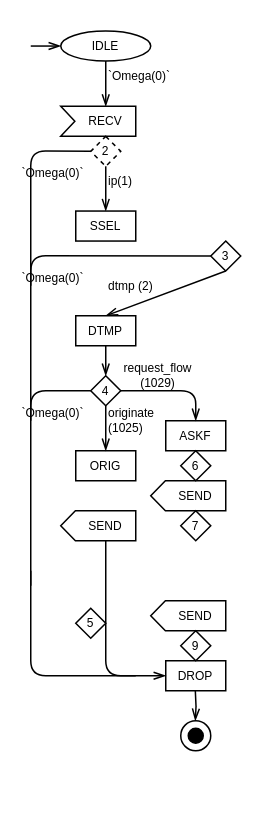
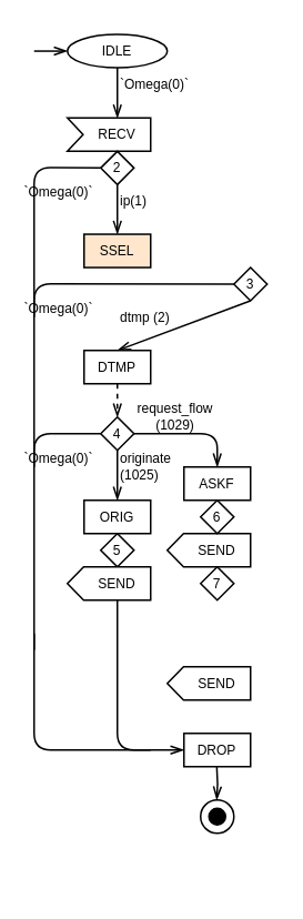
  <mxCell id="0" />
  <mxCell id="1" parent="0" />
  <mxCell id="2" value="" style="html=1;shadow=0;dashed=0;align=center;verticalAlign=middle;shape=mxgraph.arrows2.arrow;dy=0;dx=9.76;notch=0;fontSize=8;rotation=-180;" parent="1" vertex="1"><mxGeometry x="100" y="320" width="50" height="20" as="geometry" /></mxCell>
  <mxCell id="3" value="" style="ellipse;whiteSpace=wrap;html=1;aspect=fixed;fontSize=8;" parent="1" vertex="1"><mxGeometry x="120" y="480" width="20" height="20" as="geometry" /></mxCell>
  <mxCell id="4" value="" style="endArrow=openThin;html=1;endFill=0;fontSize=8;" parent="1" source="23" target="5" edge="1"><mxGeometry width="50" height="50" relative="1" as="geometry"><mxPoint x="-60" y="100.4" as="sourcePoint" /><mxPoint x="-40" y="100.4" as="targetPoint" /></mxGeometry></mxCell>
- <mxCell id="5" value="SSEL" style="rounded=0;whiteSpace=wrap;html=1;fontSize=8;" parent="1" vertex="1"><mxGeometry x="50" y="140.2" width="40" height="20" as="geometry" /></mxCell>
+ <mxCell id="5" value="SSEL" style="rounded=0;whiteSpace=wrap;html=1;fontSize=8;fillColor=#ffe6cc;" parent="1" vertex="1"><mxGeometry x="50" y="140.2" width="40" height="20" as="geometry" /></mxCell>
  <mxCell id="6" value="IDLE" style="ellipse;whiteSpace=wrap;html=1;fontSize=8;" parent="1" vertex="1"><mxGeometry x="40" y="20.2" width="60" height="20" as="geometry" /></mxCell>
  <mxCell id="7" value="" style="endArrow=openThin;html=1;entryX=0;entryY=0.5;entryDx=0;entryDy=0;endFill=0;fontSize=8;" parent="1" target="6" edge="1"><mxGeometry width="50" height="50" relative="1" as="geometry"><mxPoint x="20" y="30.2" as="sourcePoint" /><mxPoint x="480" y="340.4" as="targetPoint" /></mxGeometry></mxCell>
  <mxCell id="8" value="3" style="rhombus;whiteSpace=wrap;html=1;fontSize=8;" parent="1" vertex="1"><mxGeometry x="140" y="160.2" width="20" height="20" as="geometry" /></mxCell>
  <mxCell id="9" value="DTMP" style="rounded=0;whiteSpace=wrap;html=1;fontSize=8;" parent="1" vertex="1"><mxGeometry x="50" y="210" width="40" height="20" as="geometry" /></mxCell>
  <mxCell id="10" value="" style="endArrow=openThin;html=1;endFill=0;fontSize=8;exitX=0.5;exitY=1;exitDx=0;exitDy=0;entryX=0.5;entryY=0;entryDx=0;entryDy=0;" parent="1" source="8" target="9" edge="1"><mxGeometry width="50" height="50" relative="1" as="geometry"><mxPoint x="0" y="219.8" as="sourcePoint" /><mxPoint x="50" y="219.8" as="targetPoint" /></mxGeometry></mxCell>
  <mxCell id="11" value="dtmp (2)" style="text;html=1;strokeColor=none;fillColor=none;align=left;verticalAlign=middle;whiteSpace=wrap;rounded=0;fontSize=8;" parent="1" vertex="1"><mxGeometry x="70" y="180.2" width="40" height="19.8" as="geometry" /></mxCell>
  <mxCell id="12" value="4" style="rhombus;whiteSpace=wrap;html=1;fontSize=8;" parent="1" vertex="1"><mxGeometry x="60" y="250" width="20" height="20" as="geometry" /></mxCell>
- <mxCell id="13" value="" style="endArrow=openThin;html=1;fontSize=8;endFill=0;entryX=0.5;entryY=0;entryDx=0;entryDy=0;exitX=0.5;exitY=1;exitDx=0;exitDy=0;" parent="1" source="9" target="12" edge="1"><mxGeometry width="50" height="50" relative="1" as="geometry"><mxPoint x="190" y="130" as="sourcePoint" /><mxPoint x="230" y="160" as="targetPoint" /></mxGeometry></mxCell>
+ <mxCell id="13" value="" style="endArrow=openThin;html=1;fontSize=8;endFill=0;entryX=0.5;entryY=0;entryDx=0;entryDy=0;exitX=0.5;exitY=1;exitDx=0;exitDy=0;dashed=1;" parent="1" source="9" target="12" edge="1"><mxGeometry width="50" height="50" relative="1" as="geometry"><mxPoint x="190" y="130" as="sourcePoint" /><mxPoint x="230" y="160" as="targetPoint" /></mxGeometry></mxCell>
  <mxCell id="14" value="" style="ellipse;whiteSpace=wrap;html=1;aspect=fixed;fontSize=8;fillColor=#000000;" parent="1" vertex="1"><mxGeometry x="125" y="485" width="10" height="10" as="geometry" /></mxCell>
  <mxCell id="15" value="" style="endArrow=none;html=1;fontSize=8;endFill=0;edgeStyle=elbowEdgeStyle;exitX=0;exitY=0.5;exitDx=0;exitDy=0;elbow=vertical;" parent="1" source="8" edge="1"><mxGeometry width="50" height="50" relative="1" as="geometry"><mxPoint x="120" y="200.2" as="sourcePoint" /><mxPoint x="20" y="280" as="targetPoint" /><Array as="points"><mxPoint x="30" y="170" /></Array></mxGeometry></mxCell>
  <mxCell id="16" value="" style="endArrow=none;html=1;fontSize=8;endFill=0;exitX=0;exitY=0.5;exitDx=0;exitDy=0;edgeStyle=elbowEdgeStyle;elbow=vertical;" parent="1" source="12" edge="1"><mxGeometry width="50" height="50" relative="1" as="geometry"><mxPoint x="30" y="290" as="sourcePoint" /><mxPoint x="20" y="390" as="targetPoint" /><Array as="points"><mxPoint x="30" y="260" /></Array></mxGeometry></mxCell>
  <mxCell id="17" value="ORIG" style="rounded=0;whiteSpace=wrap;html=1;fontSize=8;" parent="1" vertex="1"><mxGeometry x="50" y="300" width="40" height="20" as="geometry" /></mxCell>
  <mxCell id="18" value="" style="endArrow=openThin;html=1;endFill=0;fontSize=8;exitX=0.5;exitY=1;exitDx=0;exitDy=0;entryX=0.5;entryY=0;entryDx=0;entryDy=0;" parent="1" source="12" target="17" edge="1"><mxGeometry width="50" height="50" relative="1" as="geometry"><mxPoint x="0" y="313.51" as="sourcePoint" /><mxPoint x="50" y="313.51" as="targetPoint" /></mxGeometry></mxCell>
  <mxCell id="19" value="originate (1025)" style="text;html=1;fillColor=none;align=left;verticalAlign=middle;whiteSpace=wrap;rounded=1;fontSize=8;dashed=1;dashPattern=1 1;" parent="1" vertex="1"><mxGeometry x="70" y="270" width="40" height="20" as="geometry" /></mxCell>
- <mxCell id="20" value="5" style="rhombus;whiteSpace=wrap;html=1;fontSize=8;" parent="1" vertex="1"><mxGeometry x="50" y="405" width="20" height="20" as="geometry" /></mxCell>
+ <mxCell id="20" value="5" style="rhombus;whiteSpace=wrap;html=1;fontSize=8;" parent="1" vertex="1"><mxGeometry x="60" y="320" width="20" height="20" as="geometry" /></mxCell>
  <mxCell id="21" value="" style="html=1;shadow=0;dashed=0;align=center;verticalAlign=middle;shape=mxgraph.arrows2.arrow;dy=0;dx=0;notch=9.4;rotation=0;fontSize=8;" parent="1" vertex="1"><mxGeometry x="40" y="70.4" width="50" height="20" as="geometry" /></mxCell>
  <mxCell id="22" value="" style="endArrow=openThin;html=1;endFill=0;fontSize=8;exitX=0.5;exitY=1;exitDx=0;exitDy=0;" parent="1" source="6" target="29" edge="1"><mxGeometry width="50" height="50" relative="1" as="geometry"><mxPoint x="10" y="80.4" as="sourcePoint" /><mxPoint x="140" y="80.4" as="targetPoint" /></mxGeometry></mxCell>
- <mxCell id="23" value="2" style="rhombus;whiteSpace=wrap;html=1;fontSize=8;dashed=1;" parent="1" vertex="1"><mxGeometry x="60" y="90.4" width="20" height="20" as="geometry" /></mxCell>
+ <mxCell id="23" value="2" style="rhombus;whiteSpace=wrap;html=1;fontSize=8;" parent="1" vertex="1"><mxGeometry x="60" y="90.4" width="20" height="20" as="geometry" /></mxCell>
  <mxCell id="24" value="`Omega(0)`" style="text;html=1;strokeColor=none;fillColor=none;align=center;verticalAlign=middle;whiteSpace=wrap;rounded=0;fontSize=8;" parent="1" vertex="1"><mxGeometry x="20" y="180.2" width="30" height="10" as="geometry" /></mxCell>
  <mxCell id="25" value="" style="endArrow=none;html=1;fontSize=8;edgeStyle=elbowEdgeStyle;endFill=0;exitX=0;exitY=0.5;exitDx=0;exitDy=0;elbow=vertical;" parent="1" source="23" edge="1"><mxGeometry width="50" height="50" relative="1" as="geometry"><mxPoint x="-20" y="190.2" as="sourcePoint" /><mxPoint x="20" y="190" as="targetPoint" /><Array as="points"><mxPoint x="20" y="100" /></Array></mxGeometry></mxCell>
  <mxCell id="26" value="`Omega(0)`" style="text;html=1;strokeColor=none;fillColor=none;align=center;verticalAlign=middle;whiteSpace=wrap;rounded=0;fontSize=8;" parent="1" vertex="1"><mxGeometry x="20" y="110.4" width="30" height="10" as="geometry" /></mxCell>
  <mxCell id="27" value="`Omega(0)`" style="text;html=1;strokeColor=none;fillColor=none;align=center;verticalAlign=middle;whiteSpace=wrap;rounded=0;fontSize=8;" parent="1" vertex="1"><mxGeometry x="20" y="270" width="30" height="10" as="geometry" /></mxCell>
  <mxCell id="28" value="ip(1)" style="text;html=1;strokeColor=none;fillColor=none;align=left;verticalAlign=middle;whiteSpace=wrap;rounded=0;fontSize=8;" parent="1" vertex="1"><mxGeometry x="70" y="110.4" width="30" height="19.8" as="geometry" /></mxCell>
  <mxCell id="29" value="RECV" style="text;html=1;strokeColor=none;fillColor=none;align=center;verticalAlign=middle;whiteSpace=wrap;rounded=0;fontSize=8;" parent="1" vertex="1"><mxGeometry x="50" y="70.4" width="40" height="20" as="geometry" /></mxCell>
  <mxCell id="30" value="DROP" style="rounded=0;whiteSpace=wrap;html=1;fontSize=8;" parent="1" vertex="1"><mxGeometry x="110" y="440" width="40" height="20" as="geometry" /></mxCell>
  <mxCell id="31" value="" style="endArrow=openThin;html=1;strokeWidth=1;fontSize=8;endFill=0;edgeStyle=elbowEdgeStyle;elbow=vertical;entryX=0;entryY=0.5;entryDx=0;entryDy=0;" parent="1" target="30" edge="1"><mxGeometry width="50" height="50" relative="1" as="geometry"><mxPoint x="20" y="380" as="sourcePoint" /><mxPoint x="50" y="470" as="targetPoint" /><Array as="points"><mxPoint x="60" y="450" /><mxPoint x="70" y="530" /><mxPoint x="40" y="430" /></Array></mxGeometry></mxCell>
  <mxCell id="32" value="`Omega(0)`" style="text;html=1;strokeColor=none;fillColor=none;align=left;verticalAlign=middle;whiteSpace=wrap;rounded=0;fontSize=8;" parent="1" vertex="1"><mxGeometry x="70" y="40.2" width="30" height="20" as="geometry" /></mxCell>
  <mxCell id="33" value="" style="html=1;shadow=0;dashed=0;align=center;verticalAlign=middle;shape=mxgraph.arrows2.arrow;dy=0;dx=9.76;notch=0;fontSize=8;rotation=-180;" parent="1" vertex="1"><mxGeometry x="40" y="340" width="50" height="20" as="geometry" /></mxCell>
  <mxCell id="34" value="SEND" style="text;html=1;strokeColor=none;fillColor=none;align=center;verticalAlign=middle;whiteSpace=wrap;rounded=0;fontSize=8;" parent="1" vertex="1"><mxGeometry x="50" y="340" width="40" height="20" as="geometry" /></mxCell>
  <mxCell id="35" value="" style="endArrow=none;html=1;fontSize=8;endFill=0;exitX=0.5;exitY=1;exitDx=0;exitDy=0;edgeStyle=elbowEdgeStyle;" parent="1" source="34" edge="1"><mxGeometry width="50" height="50" relative="1" as="geometry"><mxPoint x="70" y="400" as="sourcePoint" /><mxPoint x="90" y="450" as="targetPoint" /><Array as="points"><mxPoint x="70" y="440" /></Array></mxGeometry></mxCell>
  <mxCell id="36" value="" style="endArrow=openThin;html=1;fontSize=8;strokeWidth=1;endSize=6;exitX=0.5;exitY=1;exitDx=0;exitDy=0;edgeStyle=orthogonalEdgeStyle;endFill=0;" parent="1" edge="1"><mxGeometry width="50" height="50" relative="1" as="geometry"><mxPoint x="129.72" y="460" as="sourcePoint" /><mxPoint x="129.72" y="480" as="targetPoint" /></mxGeometry></mxCell>
  <mxCell id="37" value="ASKF" style="rounded=0;whiteSpace=wrap;html=1;fontSize=8;" parent="1" vertex="1"><mxGeometry x="110" y="280" width="40" height="20" as="geometry" /></mxCell>
  <mxCell id="38" value="" style="endArrow=openThin;html=1;endFill=0;fontSize=8;exitX=1;exitY=0.5;exitDx=0;exitDy=0;entryX=0.5;entryY=0;entryDx=0;entryDy=0;edgeStyle=elbowEdgeStyle;elbow=vertical;" parent="1" source="12" target="37" edge="1"><mxGeometry width="50" height="50" relative="1" as="geometry"><mxPoint x="150" y="240" as="sourcePoint" /><mxPoint x="130" y="283.51" as="targetPoint" /><Array as="points"><mxPoint x="120" y="260" /></Array></mxGeometry></mxCell>
  <mxCell id="39" value="request_flow (1029)" style="text;html=1;fillColor=none;align=center;verticalAlign=middle;whiteSpace=wrap;rounded=1;fontSize=8;dashed=1;dashPattern=1 1;" parent="1" vertex="1"><mxGeometry x="80" y="240" width="50" height="20" as="geometry" /></mxCell>
  <mxCell id="40" value="6" style="rhombus;whiteSpace=wrap;html=1;fontSize=8;" parent="1" vertex="1"><mxGeometry x="120" y="300" width="20" height="20" as="geometry" /></mxCell>
  <mxCell id="41" value="SEND" style="text;html=1;strokeColor=none;fillColor=none;align=center;verticalAlign=middle;whiteSpace=wrap;rounded=0;fontSize=8;" parent="1" vertex="1"><mxGeometry x="110" y="320" width="40" height="20" as="geometry" /></mxCell>
  <mxCell id="42" value="7" style="rhombus;whiteSpace=wrap;html=1;fontSize=8;" parent="1" vertex="1"><mxGeometry x="120" y="340" width="20" height="20" as="geometry" /></mxCell>
  <mxCell id="43" value="" style="html=1;shadow=0;dashed=0;align=center;verticalAlign=middle;shape=mxgraph.arrows2.arrow;dy=0;dx=9.76;notch=0;fontSize=8;rotation=-180;" parent="1" vertex="1"><mxGeometry x="100" y="400" width="50" height="20" as="geometry" /></mxCell>
  <mxCell id="44" value="SEND" style="text;html=1;strokeColor=none;fillColor=none;align=center;verticalAlign=middle;whiteSpace=wrap;rounded=0;fontSize=8;" parent="1" vertex="1"><mxGeometry x="110" y="400" width="40" height="20" as="geometry" /></mxCell>
- <mxCell id="45" value="9" style="rhombus;whiteSpace=wrap;html=1;fontSize=8;" parent="1" vertex="1"><mxGeometry x="120" y="420" width="20" height="20" as="geometry" /></mxCell>
